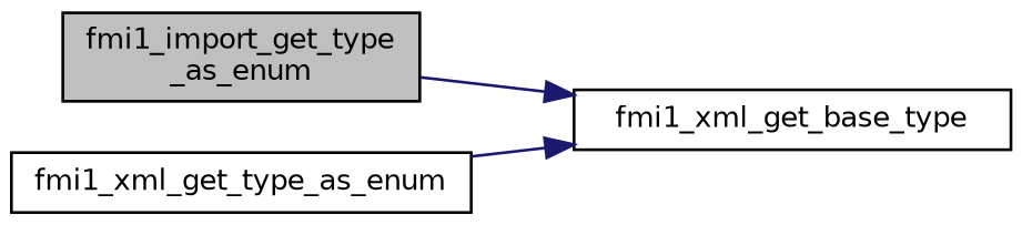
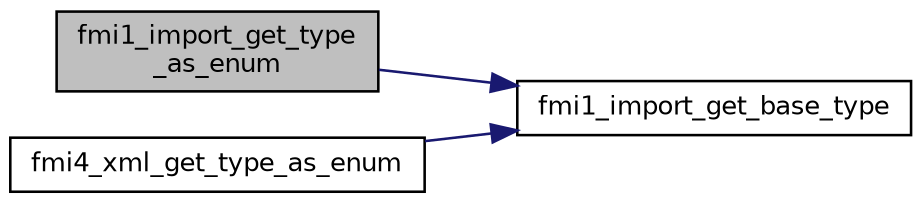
  digraph {
    rankdir=LR
    node [color=black fillcolor=white fontname=Helvetica fontsize=10 shape=record style=filled]
    edge [color=midnightblue fontname=Helvetica fontsize=10 labelfontname=Helvetica labelfontsize=10 style=solid]
    n1 [fillcolor=grey75 fontcolor=black height=0.2 label="fmi1_import_get_type\l_as_enum" width=0.4]
-   n2 [height=0.2 label=fmi1_xml_get_base_type width=0.4]
-   n3 [height=0.2 label=fmi1_xml_get_type_as_enum width=0.4]
+   n2 [height=0.2 label=fmi1_import_get_base_type width=0.4]
+   n3 [height=0.2 label=fmi4_xml_get_type_as_enum width=0.4]
    n1 -> n2
    n3 -> n2
  }
